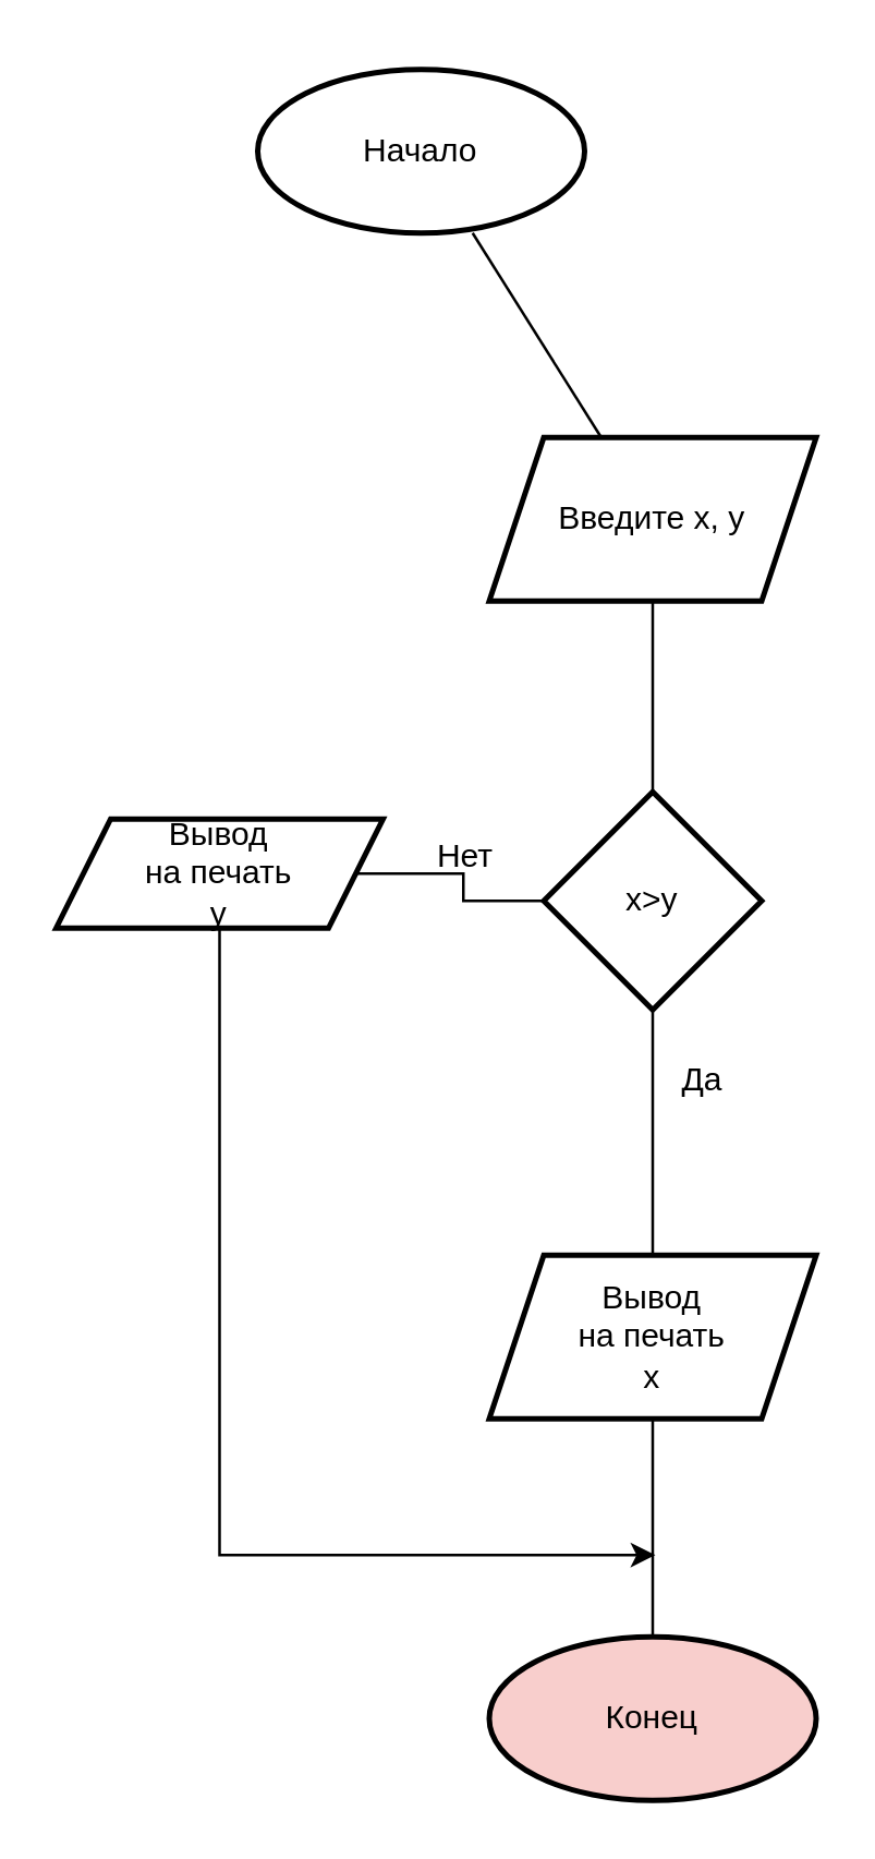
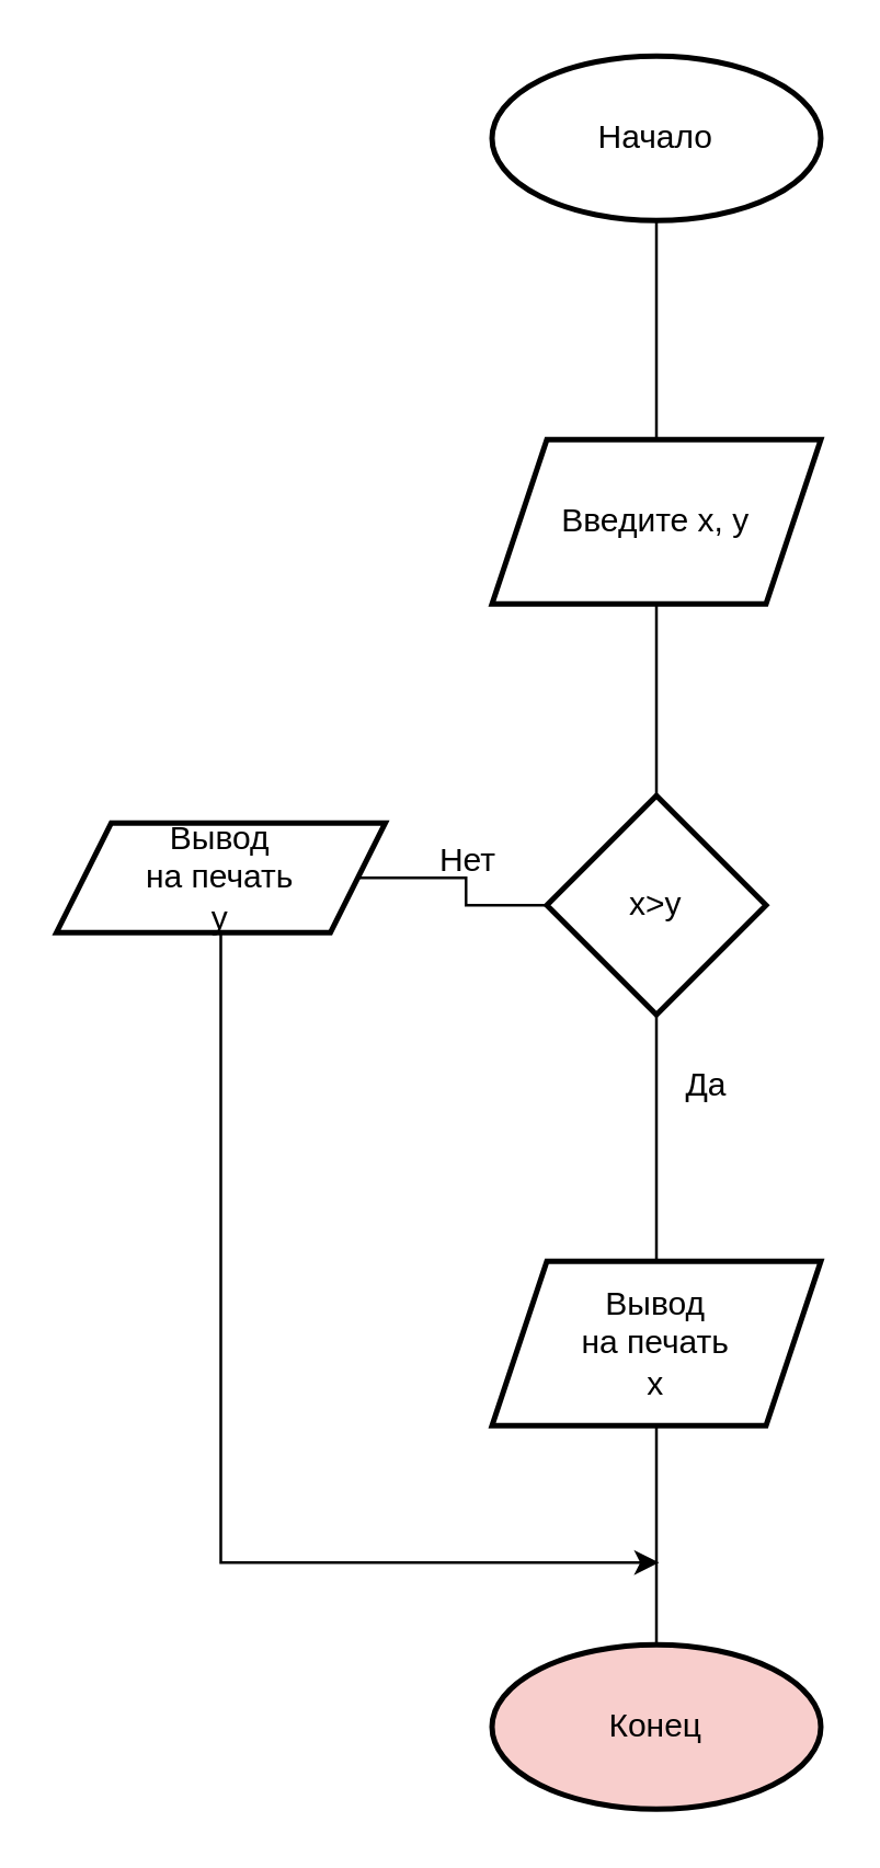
  <mxCell id="0" />
  <mxCell id="1" parent="0" />
  <mxCell id="2" value="" style="edgeStyle=none;rounded=0;orthogonalLoop=1;jettySize=auto;html=1;endArrow=none;endFill=0;" parent="1" source="3" target="5" edge="1"><mxGeometry relative="1" as="geometry" /></mxCell>
- <mxCell id="3" value="Начало" style="strokeWidth=2;html=1;shape=mxgraph.flowchart.start_1;whiteSpace=wrap;" parent="1" vertex="1"><mxGeometry x="94" y="25" width="120" height="60" as="geometry" /></mxCell>
+ <mxCell id="3" value="Начало" style="strokeWidth=2;html=1;shape=mxgraph.flowchart.start_1;whiteSpace=wrap;" parent="1" vertex="1"><mxGeometry x="179" y="20" width="120" height="60" as="geometry" /></mxCell>
  <mxCell id="4" value="" style="edgeStyle=orthogonalEdgeStyle;rounded=0;orthogonalLoop=1;jettySize=auto;html=1;endArrow=none;endFill=0;" parent="1" source="5" target="8" edge="1"><mxGeometry relative="1" as="geometry" /></mxCell>
  <mxCell id="5" value="Введите x, y" style="shape=parallelogram;perimeter=parallelogramPerimeter;whiteSpace=wrap;html=1;fixedSize=1;strokeWidth=2;" parent="1" vertex="1"><mxGeometry x="179" y="160" width="120" height="60" as="geometry" /></mxCell>
  <mxCell id="6" value="" style="edgeStyle=orthogonalEdgeStyle;rounded=0;orthogonalLoop=1;jettySize=auto;html=1;endArrow=none;endFill=0;" parent="1" source="8" target="9" edge="1"><mxGeometry relative="1" as="geometry" /></mxCell>
  <mxCell id="7" value="" style="edgeStyle=orthogonalEdgeStyle;rounded=0;orthogonalLoop=1;jettySize=auto;html=1;endArrow=none;endFill=0;" parent="1" source="8" target="13" edge="1"><mxGeometry relative="1" as="geometry" /></mxCell>
  <mxCell id="8" value="x&amp;gt;y" style="rhombus;whiteSpace=wrap;html=1;strokeWidth=2;" parent="1" vertex="1"><mxGeometry x="199" y="290" width="80" height="80" as="geometry" /></mxCell>
  <mxCell id="9" value="Вывод&lt;br&gt;на печать&lt;br&gt;у" style="shape=parallelogram;perimeter=parallelogramPerimeter;whiteSpace=wrap;html=1;fixedSize=1;strokeWidth=2;" parent="1" vertex="1"><mxGeometry x="20" y="300" width="120" height="40" as="geometry" /></mxCell>
  <mxCell id="10" value="Да" style="text;html=1;resizable=0;autosize=1;align=center;verticalAlign=middle;points=[];fillColor=none;strokeColor=none;rounded=0;" parent="1" vertex="1"><mxGeometry x="237" y="381" width="40" height="30" as="geometry" /></mxCell>
  <mxCell id="11" value="Нет" style="text;html=1;resizable=0;autosize=1;align=center;verticalAlign=middle;points=[];fillColor=none;strokeColor=none;rounded=0;" parent="1" vertex="1"><mxGeometry x="150" y="299" width="40" height="30" as="geometry" /></mxCell>
  <mxCell id="12" value="" style="edgeStyle=orthogonalEdgeStyle;rounded=0;orthogonalLoop=1;jettySize=auto;html=1;endArrow=none;endFill=0;" parent="1" source="13" target="14" edge="1"><mxGeometry relative="1" as="geometry" /></mxCell>
  <mxCell id="13" value="Вывод&lt;br&gt;на печать&lt;br&gt;х" style="shape=parallelogram;perimeter=parallelogramPerimeter;whiteSpace=wrap;html=1;fixedSize=1;strokeWidth=2;" parent="1" vertex="1"><mxGeometry x="179" y="460" width="120" height="60" as="geometry" /></mxCell>
  <mxCell id="14" value="Конец" style="ellipse;whiteSpace=wrap;html=1;strokeWidth=2;fillColor=#f8cecc;" parent="1" vertex="1"><mxGeometry x="179" y="600" width="120" height="60" as="geometry" /></mxCell>
  <mxCell id="15" value="" style="edgeStyle=orthogonalEdgeStyle;rounded=0;orthogonalLoop=1;jettySize=auto;html=1;exitX=0.5;exitY=1;exitDx=0;exitDy=0;" parent="1" source="9" edge="1"><mxGeometry relative="1" as="geometry"><mxPoint x="199" y="380" as="sourcePoint" /><mxPoint x="240" y="570" as="targetPoint" /><Array as="points"><mxPoint x="80" y="570" /></Array></mxGeometry></mxCell>
